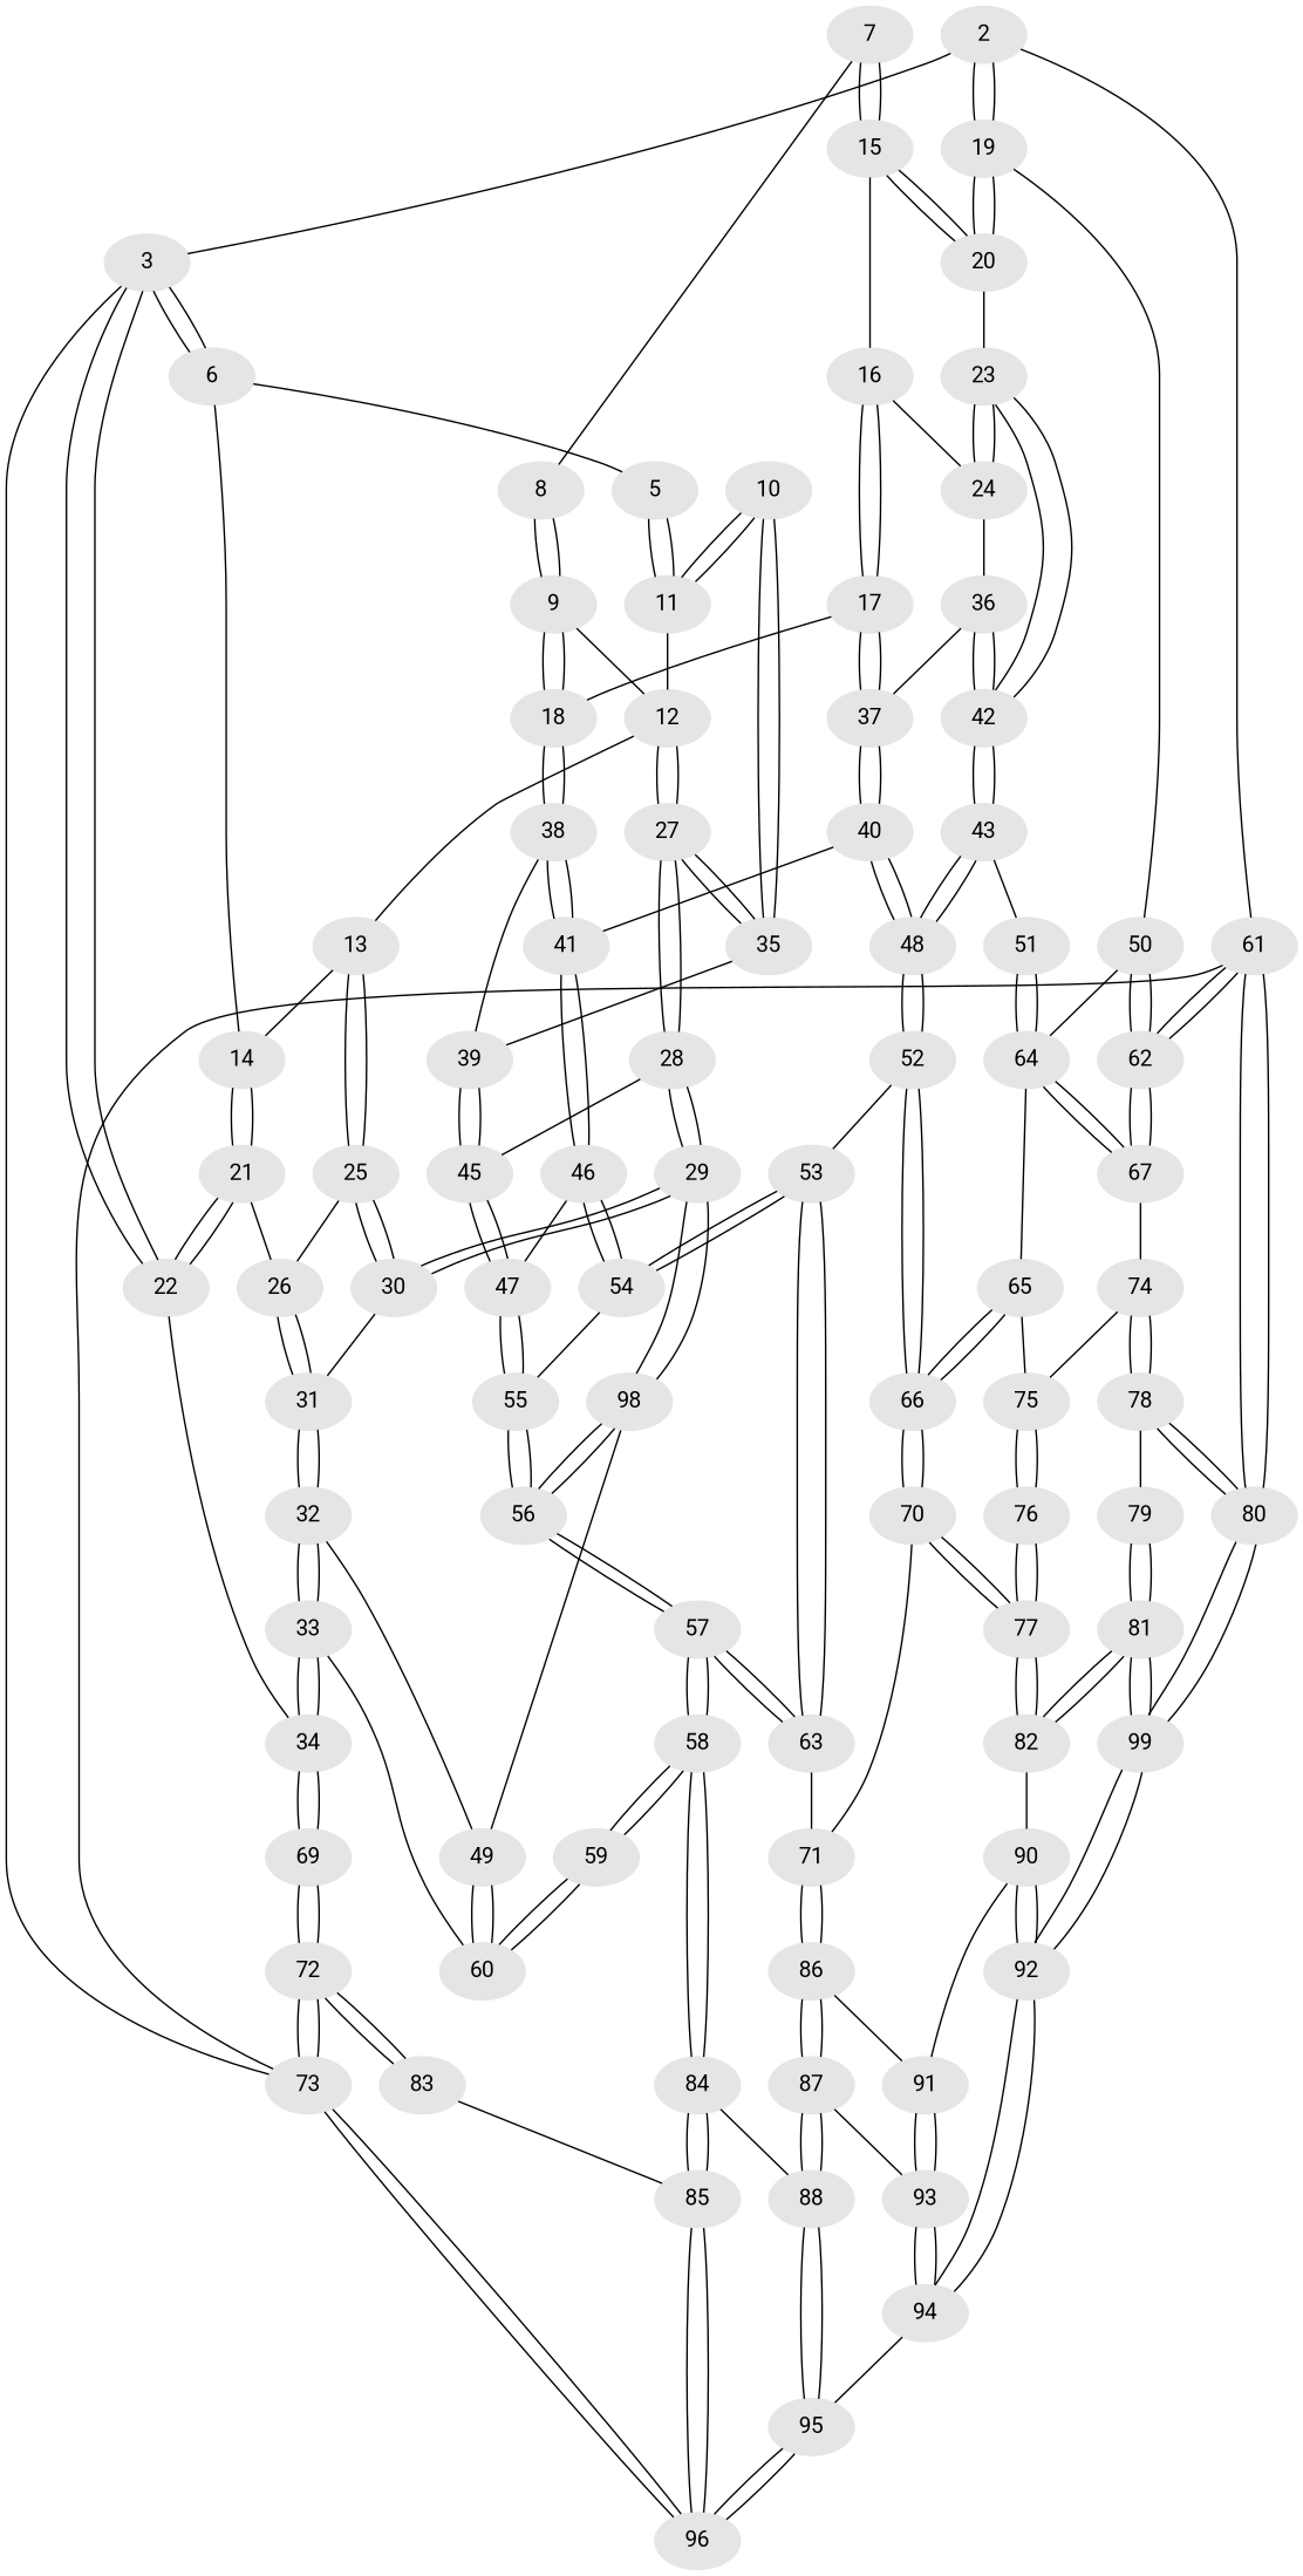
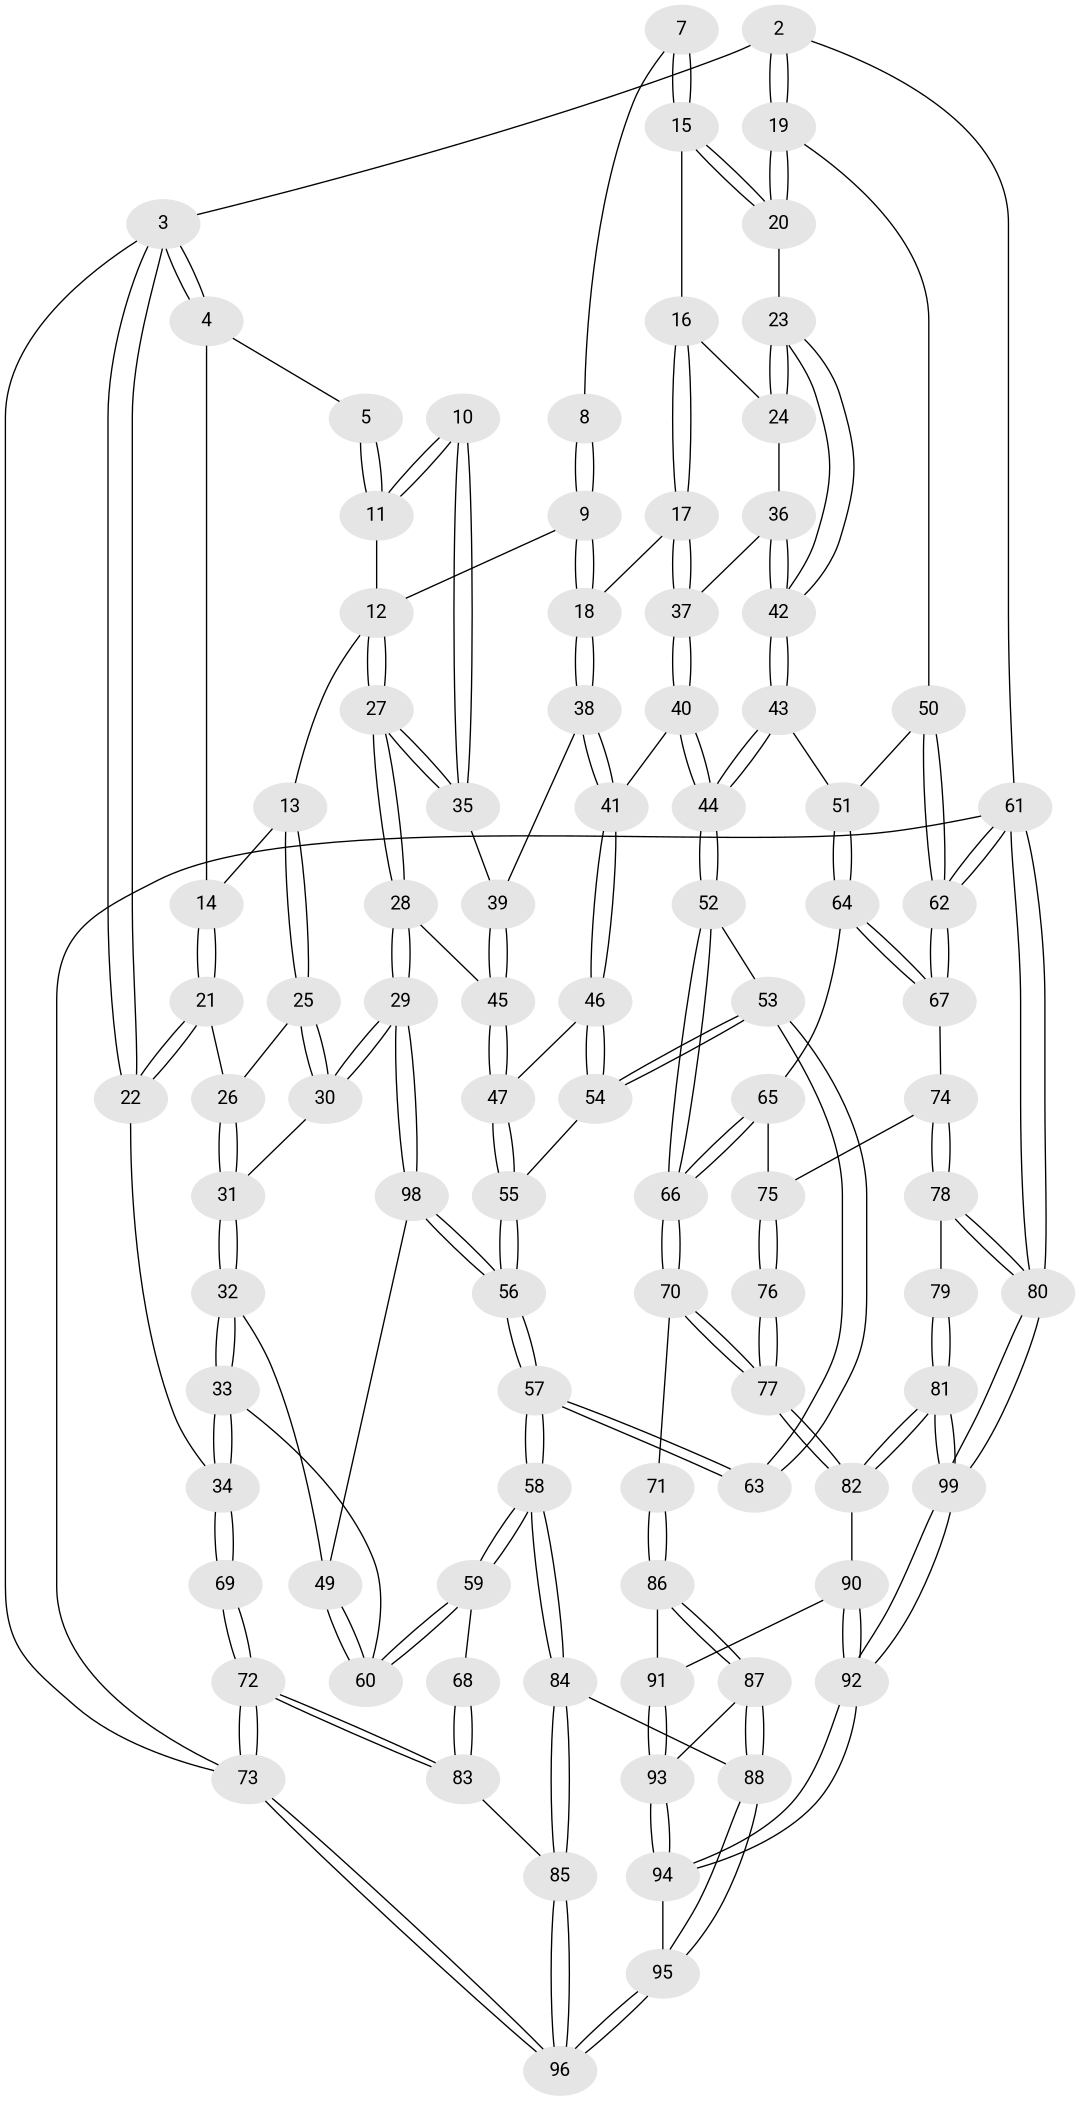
  graph {
    fontname=Roboto
    node [color=gray90 fontname=Roboto style=filled]
    edge [fontname=Roboto]
    2
    3
    19
    61
    7
    8
    15
-   4 [label=6]
+   4
    22
    73
    20
    50
    62
    80
    5
    14
    34
    96
    11
    21
    12
    9
    16
    18
    10
    35
    38
    39
    13
    27
    25
    28
    26
    30
    17
    24
    23
    37
    36
    40
    41
    51
    42
    31
    69
    43
    32
    29
    45
    n50 [label=98]
    47
    49
    56
    33
    60
    72
-   44 [label=48]
+   44
    46
    52
    54
    64
    53
    66
    55
    57
    67
    65
    63
    70
    71
    58
    59
    84
+   68
    85
    88
    83
    n78 [label=99]
    74
    86
    75
    76
    77
    78
    82
    87
    91
    79
    81
    90
    92
    95
    93
    94
    2 -- 3
    2 -- 19
    2 -- 19
    2 -- 61
    3 -- 4
    3 -- 4
    3 -- 22
    3 -- 22
    3 -- 73
    19 -- 20
    19 -- 20
    19 -- 50
    61 -- 73
    61 -- 62
    61 -- 62
    61 -- 80
    61 -- 80
    7 -- 8
    7 -- 15
    7 -- 15
    8 -- 9
    8 -- 9
    15 -- 20
    15 -- 20
    15 -- 16
    4 -- 5
    4 -- 14
    22 -- 34
    73 -- 96
    73 -- 96
    20 -- 23
    50 -- 62
    50 -- 62
-   50 -- 64
+   50 -- 51
    62 -- 67
    62 -- 67
    80 -- n78
    80 -- n78
    5 -- 11
    5 -- 11
    14 -- 21
    14 -- 21
    34 -- 69
    34 -- 69
    11 -- 12
    21 -- 22
    21 -- 22
    21 -- 26
    12 -- 13
    12 -- 27
    12 -- 27
    9 -- 12
    9 -- 18
    9 -- 18
    16 -- 17
    16 -- 17
    16 -- 24
    18 -- 38
    18 -- 38
    10 -- 11
    10 -- 11
    10 -- 35
    10 -- 35
    35 -- 39
    38 -- 39
    38 -- 41
    38 -- 41
    39 -- 45
    39 -- 45
    13 -- 14
    13 -- 25
    13 -- 25
    27 -- 35
    27 -- 35
    27 -- 28
    27 -- 28
    25 -- 26
    25 -- 30
    25 -- 30
    28 -- 29
    28 -- 29
    28 -- 45
    26 -- 31
    26 -- 31
    30 -- 31
    17 -- 18
    17 -- 37
    17 -- 37
    24 -- 36
    23 -- 24
    23 -- 24
    23 -- 42
    23 -- 42
    37 -- 40
    37 -- 40
    36 -- 37
    36 -- 42
    36 -- 42
    40 -- 41
    40 -- 44
    40 -- 44
    41 -- 46
    41 -- 46
    51 -- 64
    51 -- 64
    42 -- 43
    42 -- 43
    31 -- 32
    31 -- 32
    69 -- 72
    69 -- 72
    43 -- 51
    43 -- 44
    43 -- 44
    32 -- 49
    32 -- 33
    32 -- 33
    29 -- 30
    29 -- 30
    29 -- n50
    29 -- n50
    45 -- 47
    45 -- 47
    n50 -- 49
    n50 -- 56
    n50 -- 56
    47 -- 55
    47 -- 55
    49 -- 60
    49 -- 60
    56 -- 57
    56 -- 57
    33 -- 34
    33 -- 34
    33 -- 60
    72 -- 73
    72 -- 73
    72 -- 83
    72 -- 83
    44 -- 52
    44 -- 52
    46 -- 47
    46 -- 54
    46 -- 54
    52 -- 53
    52 -- 66
    52 -- 66
    54 -- 55
    64 -- 67
    64 -- 67
    64 -- 65
    53 -- 54
    53 -- 54
    53 -- 63
    53 -- 63
    66 -- 70
    66 -- 70
    55 -- 56
    55 -- 56
    57 -- 63
    57 -- 63
    57 -- 58
    57 -- 58
    67 -- 74
    65 -- 66
    65 -- 66
    65 -- 75
-   63 -- 71
    70 -- 71
    70 -- 77
    70 -- 77
    71 -- 86
    71 -- 86
    58 -- 59
    58 -- 59
    58 -- 84
    58 -- 84
    59 -- 60
    59 -- 60
+   59 -- 68
    84 -- 85
    84 -- 85
    84 -- 88
+   68 -- 83
+   68 -- 83
    85 -- 96
    85 -- 96
    88 -- 95
    88 -- 95
    83 -- 85
    n78 -- 92
    n78 -- 92
    74 -- 75
    74 -- 78
    74 -- 78
    86 -- 87
    86 -- 87
    86 -- 91
    75 -- 76
    75 -- 76
    76 -- 77
    76 -- 77
    77 -- 82
    77 -- 82
    78 -- 80
    78 -- 80
    78 -- 79
    82 -- 90
    87 -- 88
    87 -- 88
    87 -- 93
    91 -- 93
    91 -- 93
    79 -- 81
    79 -- 81
    81 -- n78
    81 -- n78
    81 -- 82
    81 -- 82
    90 -- 91
    90 -- 92
    90 -- 92
    92 -- 94
    92 -- 94
    95 -- 96
    95 -- 96
    93 -- 94
    93 -- 94
    94 -- 95
  }
